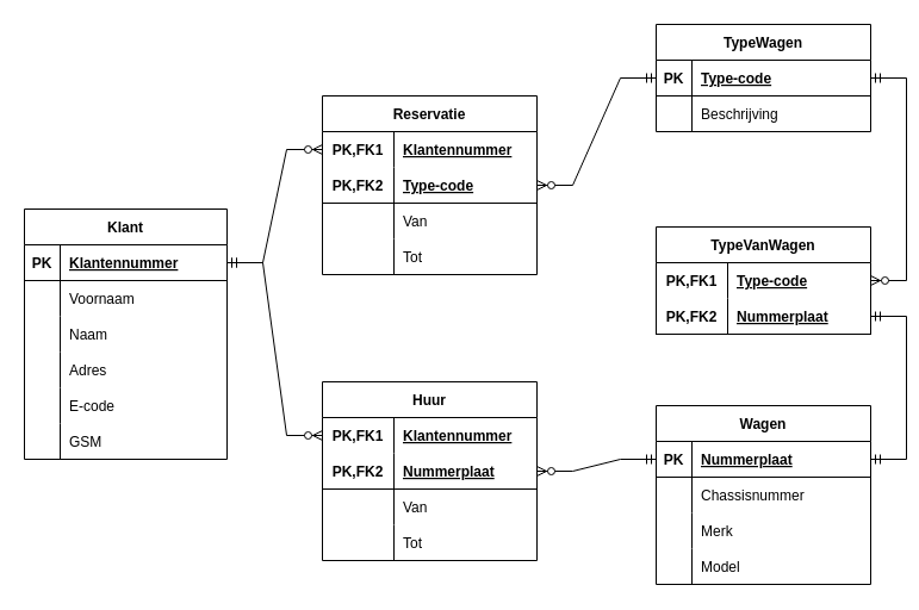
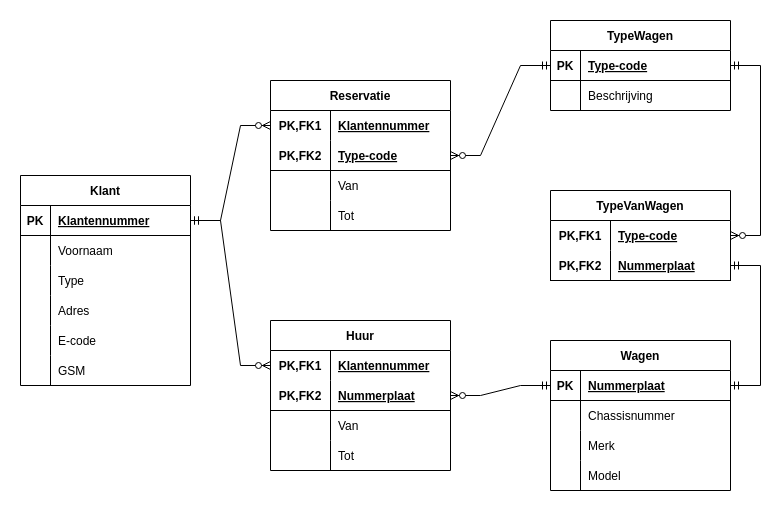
  <mxCell id="0" />
  <mxCell id="1" parent="0" />
  <mxCell id="2" value="" style="shape=tableRow;horizontal=0;startSize=0;swimlaneHead=0;swimlaneBody=0;fillColor=none;collapsible=0;dropTarget=0;points=[[0,0.5],[1,0.5]];portConstraint=eastwest;top=0;left=0;right=0;bottom=0;" parent="1" vertex="1"><mxGeometry x="90" y="140" width="180" height="30" as="geometry" /></mxCell>
  <mxCell id="3" value="" style="shape=partialRectangle;connectable=0;fillColor=none;top=0;left=0;bottom=0;right=0;editable=1;overflow=hidden;" parent="2" vertex="1"><mxGeometry width="30" height="30" as="geometry"><mxRectangle width="30" height="30" as="alternateBounds" /></mxGeometry></mxCell>
  <mxCell id="4" value="" style="shape=tableRow;horizontal=0;startSize=0;swimlaneHead=0;swimlaneBody=0;fillColor=none;collapsible=0;dropTarget=0;points=[[0,0.5],[1,0.5]];portConstraint=eastwest;top=0;left=0;right=0;bottom=0;" parent="1" vertex="1"><mxGeometry x="90" y="170" width="180" height="30" as="geometry" /></mxCell>
  <mxCell id="5" value="" style="shape=partialRectangle;connectable=0;fillColor=none;top=0;left=0;bottom=0;right=0;editable=1;overflow=hidden;" parent="4" vertex="1"><mxGeometry x="30" y="10" width="100" height="20" as="geometry"><mxRectangle width="30" height="30" as="alternateBounds" /></mxGeometry></mxCell>
  <mxCell id="6" value="" style="group" parent="1" vertex="1" connectable="0"><mxGeometry x="550" y="20" width="180" height="90" as="geometry" /></mxCell>
  <mxCell id="7" value="TypeWagen" style="shape=table;startSize=30;container=1;collapsible=1;childLayout=tableLayout;fixedRows=1;rowLines=0;fontStyle=1;align=center;resizeLast=1;" parent="6" vertex="1"><mxGeometry width="180" height="90" as="geometry" /></mxCell>
  <mxCell id="8" value="" style="shape=tableRow;horizontal=0;startSize=0;swimlaneHead=0;swimlaneBody=0;fillColor=none;collapsible=0;dropTarget=0;points=[[0,0.5],[1,0.5]];portConstraint=eastwest;top=0;left=0;right=0;bottom=1;" parent="7" vertex="1"><mxGeometry y="30" width="180" height="30" as="geometry" /></mxCell>
  <mxCell id="9" value="PK" style="shape=partialRectangle;connectable=0;fillColor=none;top=0;left=0;bottom=0;right=0;fontStyle=1;overflow=hidden;" parent="8" vertex="1"><mxGeometry width="30" height="30" as="geometry"><mxRectangle width="30" height="30" as="alternateBounds" /></mxGeometry></mxCell>
  <mxCell id="10" value="Type-code" style="shape=partialRectangle;connectable=0;fillColor=none;top=0;left=0;bottom=0;right=0;align=left;spacingLeft=6;fontStyle=5;overflow=hidden;" parent="8" vertex="1"><mxGeometry x="30" width="150" height="30" as="geometry"><mxRectangle width="150" height="30" as="alternateBounds" /></mxGeometry></mxCell>
  <mxCell id="11" value="" style="shape=tableRow;horizontal=0;startSize=0;swimlaneHead=0;swimlaneBody=0;fillColor=none;collapsible=0;dropTarget=0;points=[[0,0.5],[1,0.5]];portConstraint=eastwest;top=0;left=0;right=0;bottom=0;" parent="7" vertex="1"><mxGeometry y="60" width="180" height="30" as="geometry" /></mxCell>
  <mxCell id="12" value="" style="shape=partialRectangle;connectable=0;fillColor=none;top=0;left=0;bottom=0;right=0;editable=1;overflow=hidden;" parent="11" vertex="1"><mxGeometry width="30" height="30" as="geometry"><mxRectangle width="30" height="30" as="alternateBounds" /></mxGeometry></mxCell>
  <mxCell id="13" value="Beschrijving" style="shape=partialRectangle;connectable=0;fillColor=none;top=0;left=0;bottom=0;right=0;align=left;spacingLeft=6;overflow=hidden;" parent="11" vertex="1"><mxGeometry x="30" width="150" height="30" as="geometry"><mxRectangle width="150" height="30" as="alternateBounds" /></mxGeometry></mxCell>
  <mxCell id="14" value="" style="shape=table;startSize=0;container=1;collapsible=1;childLayout=tableLayout;fixedRows=1;rowLines=0;fontStyle=0;align=center;resizeLast=1;strokeColor=none;fillColor=none;collapsible=0;" parent="6" vertex="1"><mxGeometry y="54" width="180" height="30" as="geometry" /></mxCell>
  <mxCell id="15" value="" style="shape=tableRow;horizontal=0;startSize=0;swimlaneHead=0;swimlaneBody=0;fillColor=none;collapsible=0;dropTarget=0;points=[[0,0.5],[1,0.5]];portConstraint=eastwest;top=0;left=0;right=0;bottom=0;" parent="14" vertex="1"><mxGeometry width="180" height="30" as="geometry" /></mxCell>
  <mxCell id="16" value="" style="shape=partialRectangle;connectable=0;fillColor=none;top=0;left=0;bottom=0;right=0;editable=1;overflow=hidden;" parent="15" vertex="1"><mxGeometry width="30" height="30" as="geometry"><mxRectangle width="30" height="30" as="alternateBounds" /></mxGeometry></mxCell>
  <mxCell id="17" value="" style="shape=partialRectangle;connectable=0;fillColor=none;top=0;left=0;bottom=0;right=0;align=left;spacingLeft=6;overflow=hidden;" parent="15" vertex="1"><mxGeometry x="30" width="150" height="30" as="geometry"><mxRectangle width="150" height="30" as="alternateBounds" /></mxGeometry></mxCell>
  <mxCell id="18" value="" style="group" parent="1" vertex="1" connectable="0"><mxGeometry x="550" y="340" width="180" height="150" as="geometry" /></mxCell>
  <mxCell id="19" value="Wagen" style="shape=table;startSize=30;container=1;collapsible=1;childLayout=tableLayout;fixedRows=1;rowLines=0;fontStyle=1;align=center;resizeLast=1;" parent="18" vertex="1"><mxGeometry width="180" height="150" as="geometry" /></mxCell>
  <mxCell id="20" value="" style="shape=tableRow;horizontal=0;startSize=0;swimlaneHead=0;swimlaneBody=0;fillColor=none;collapsible=0;dropTarget=0;points=[[0,0.5],[1,0.5]];portConstraint=eastwest;top=0;left=0;right=0;bottom=1;" parent="19" vertex="1"><mxGeometry y="30" width="180" height="30" as="geometry" /></mxCell>
  <mxCell id="21" value="PK" style="shape=partialRectangle;connectable=0;fillColor=none;top=0;left=0;bottom=0;right=0;fontStyle=1;overflow=hidden;" parent="20" vertex="1"><mxGeometry width="30" height="30" as="geometry"><mxRectangle width="30" height="30" as="alternateBounds" /></mxGeometry></mxCell>
  <mxCell id="22" value="Nummerplaat" style="shape=partialRectangle;connectable=0;fillColor=none;top=0;left=0;bottom=0;right=0;align=left;spacingLeft=6;fontStyle=5;overflow=hidden;" parent="20" vertex="1"><mxGeometry x="30" width="150" height="30" as="geometry"><mxRectangle width="150" height="30" as="alternateBounds" /></mxGeometry></mxCell>
  <mxCell id="23" value="" style="shape=tableRow;horizontal=0;startSize=0;swimlaneHead=0;swimlaneBody=0;fillColor=none;collapsible=0;dropTarget=0;points=[[0,0.5],[1,0.5]];portConstraint=eastwest;top=0;left=0;right=0;bottom=0;" parent="19" vertex="1"><mxGeometry y="60" width="180" height="30" as="geometry" /></mxCell>
  <mxCell id="24" value="" style="shape=partialRectangle;connectable=0;fillColor=none;top=0;left=0;bottom=0;right=0;editable=1;overflow=hidden;" parent="23" vertex="1"><mxGeometry width="30" height="30" as="geometry"><mxRectangle width="30" height="30" as="alternateBounds" /></mxGeometry></mxCell>
  <mxCell id="25" value="Chassisnummer" style="shape=partialRectangle;connectable=0;fillColor=none;top=0;left=0;bottom=0;right=0;align=left;spacingLeft=6;overflow=hidden;" parent="23" vertex="1"><mxGeometry x="30" width="150" height="30" as="geometry"><mxRectangle width="150" height="30" as="alternateBounds" /></mxGeometry></mxCell>
  <mxCell id="26" value="" style="shape=tableRow;horizontal=0;startSize=0;swimlaneHead=0;swimlaneBody=0;fillColor=none;collapsible=0;dropTarget=0;points=[[0,0.5],[1,0.5]];portConstraint=eastwest;top=0;left=0;right=0;bottom=0;" parent="19" vertex="1"><mxGeometry y="90" width="180" height="30" as="geometry" /></mxCell>
  <mxCell id="27" value="" style="shape=partialRectangle;connectable=0;fillColor=none;top=0;left=0;bottom=0;right=0;editable=1;overflow=hidden;" parent="26" vertex="1"><mxGeometry width="30" height="30" as="geometry"><mxRectangle width="30" height="30" as="alternateBounds" /></mxGeometry></mxCell>
  <mxCell id="28" value="Merk" style="shape=partialRectangle;connectable=0;fillColor=none;top=0;left=0;bottom=0;right=0;align=left;spacingLeft=6;overflow=hidden;" parent="26" vertex="1"><mxGeometry x="30" width="150" height="30" as="geometry"><mxRectangle width="150" height="30" as="alternateBounds" /></mxGeometry></mxCell>
  <mxCell id="29" value="" style="shape=tableRow;horizontal=0;startSize=0;swimlaneHead=0;swimlaneBody=0;fillColor=none;collapsible=0;dropTarget=0;points=[[0,0.5],[1,0.5]];portConstraint=eastwest;top=0;left=0;right=0;bottom=0;" parent="19" vertex="1"><mxGeometry y="120" width="180" height="30" as="geometry" /></mxCell>
  <mxCell id="30" value="" style="shape=partialRectangle;connectable=0;fillColor=none;top=0;left=0;bottom=0;right=0;editable=1;overflow=hidden;" parent="29" vertex="1"><mxGeometry width="30" height="30" as="geometry"><mxRectangle width="30" height="30" as="alternateBounds" /></mxGeometry></mxCell>
  <mxCell id="31" value="Model" style="shape=partialRectangle;connectable=0;fillColor=none;top=0;left=0;bottom=0;right=0;align=left;spacingLeft=6;overflow=hidden;" parent="29" vertex="1"><mxGeometry x="30" width="150" height="30" as="geometry"><mxRectangle width="150" height="30" as="alternateBounds" /></mxGeometry></mxCell>
  <mxCell id="32" value="" style="group" parent="1" vertex="1" connectable="0"><mxGeometry x="20" y="175" width="170" height="250" as="geometry" /></mxCell>
  <mxCell id="33" value="Klant" style="shape=table;startSize=30;container=1;collapsible=1;childLayout=tableLayout;fixedRows=1;rowLines=0;fontStyle=1;align=center;resizeLast=1;" parent="32" vertex="1"><mxGeometry width="170" height="210" as="geometry" /></mxCell>
  <mxCell id="34" value="" style="shape=tableRow;horizontal=0;startSize=0;swimlaneHead=0;swimlaneBody=0;fillColor=none;collapsible=0;dropTarget=0;points=[[0,0.5],[1,0.5]];portConstraint=eastwest;top=0;left=0;right=0;bottom=1;" parent="33" vertex="1"><mxGeometry y="30" width="170" height="30" as="geometry" /></mxCell>
  <mxCell id="35" value="PK" style="shape=partialRectangle;connectable=0;fillColor=none;top=0;left=0;bottom=0;right=0;fontStyle=1;overflow=hidden;" parent="34" vertex="1"><mxGeometry width="30" height="30" as="geometry"><mxRectangle width="30" height="30" as="alternateBounds" /></mxGeometry></mxCell>
  <mxCell id="36" value="Klantennummer" style="shape=partialRectangle;connectable=0;fillColor=none;top=0;left=0;bottom=0;right=0;align=left;spacingLeft=6;fontStyle=5;overflow=hidden;" parent="34" vertex="1"><mxGeometry x="30" width="140" height="30" as="geometry"><mxRectangle width="140" height="30" as="alternateBounds" /></mxGeometry></mxCell>
  <mxCell id="37" value="" style="shape=tableRow;horizontal=0;startSize=0;swimlaneHead=0;swimlaneBody=0;fillColor=none;collapsible=0;dropTarget=0;points=[[0,0.5],[1,0.5]];portConstraint=eastwest;top=0;left=0;right=0;bottom=0;" parent="33" vertex="1"><mxGeometry y="60" width="170" height="30" as="geometry" /></mxCell>
  <mxCell id="38" value="" style="shape=partialRectangle;connectable=0;fillColor=none;top=0;left=0;bottom=0;right=0;editable=1;overflow=hidden;" parent="37" vertex="1"><mxGeometry width="30" height="30" as="geometry"><mxRectangle width="30" height="30" as="alternateBounds" /></mxGeometry></mxCell>
  <mxCell id="39" value="Voornaam" style="shape=partialRectangle;connectable=0;fillColor=none;top=0;left=0;bottom=0;right=0;align=left;spacingLeft=6;overflow=hidden;" parent="37" vertex="1"><mxGeometry x="30" width="140" height="30" as="geometry"><mxRectangle width="140" height="30" as="alternateBounds" /></mxGeometry></mxCell>
  <mxCell id="40" value="" style="shape=tableRow;horizontal=0;startSize=0;swimlaneHead=0;swimlaneBody=0;fillColor=none;collapsible=0;dropTarget=0;points=[[0,0.5],[1,0.5]];portConstraint=eastwest;top=0;left=0;right=0;bottom=0;" parent="33" vertex="1"><mxGeometry y="90" width="170" height="30" as="geometry" /></mxCell>
  <mxCell id="41" value="" style="shape=partialRectangle;connectable=0;fillColor=none;top=0;left=0;bottom=0;right=0;editable=1;overflow=hidden;" parent="40" vertex="1"><mxGeometry width="30" height="30" as="geometry"><mxRectangle width="30" height="30" as="alternateBounds" /></mxGeometry></mxCell>
- <mxCell id="42" value="Naam" style="shape=partialRectangle;connectable=0;fillColor=none;top=0;left=0;bottom=0;right=0;align=left;spacingLeft=6;overflow=hidden;" parent="40" vertex="1"><mxGeometry x="30" width="140" height="30" as="geometry"><mxRectangle width="140" height="30" as="alternateBounds" /></mxGeometry></mxCell>
+ <mxCell id="42" value="Type" style="shape=partialRectangle;connectable=0;fillColor=none;top=0;left=0;bottom=0;right=0;align=left;spacingLeft=6;overflow=hidden;" parent="40" vertex="1"><mxGeometry x="30" width="140" height="30" as="geometry"><mxRectangle width="140" height="30" as="alternateBounds" /></mxGeometry></mxCell>
  <mxCell id="43" value="" style="shape=tableRow;horizontal=0;startSize=0;swimlaneHead=0;swimlaneBody=0;fillColor=none;collapsible=0;dropTarget=0;points=[[0,0.5],[1,0.5]];portConstraint=eastwest;top=0;left=0;right=0;bottom=0;" parent="33" vertex="1"><mxGeometry y="120" width="170" height="30" as="geometry" /></mxCell>
  <mxCell id="44" value="" style="shape=partialRectangle;connectable=0;fillColor=none;top=0;left=0;bottom=0;right=0;editable=1;overflow=hidden;" parent="43" vertex="1"><mxGeometry width="30" height="30" as="geometry"><mxRectangle width="30" height="30" as="alternateBounds" /></mxGeometry></mxCell>
  <mxCell id="45" value="Adres" style="shape=partialRectangle;connectable=0;fillColor=none;top=0;left=0;bottom=0;right=0;align=left;spacingLeft=6;overflow=hidden;" parent="43" vertex="1"><mxGeometry x="30" width="140" height="30" as="geometry"><mxRectangle width="140" height="30" as="alternateBounds" /></mxGeometry></mxCell>
  <mxCell id="46" value="" style="shape=tableRow;horizontal=0;startSize=0;swimlaneHead=0;swimlaneBody=0;fillColor=none;collapsible=0;dropTarget=0;points=[[0,0.5],[1,0.5]];portConstraint=eastwest;top=0;left=0;right=0;bottom=0;" parent="33" vertex="1"><mxGeometry y="150" width="170" height="30" as="geometry" /></mxCell>
  <mxCell id="47" value="" style="shape=partialRectangle;connectable=0;fillColor=none;top=0;left=0;bottom=0;right=0;editable=1;overflow=hidden;" parent="46" vertex="1"><mxGeometry width="30" height="30" as="geometry"><mxRectangle width="30" height="30" as="alternateBounds" /></mxGeometry></mxCell>
  <mxCell id="48" value="E-code" style="shape=partialRectangle;connectable=0;fillColor=none;top=0;left=0;bottom=0;right=0;align=left;spacingLeft=6;overflow=hidden;" parent="46" vertex="1"><mxGeometry x="30" width="140" height="30" as="geometry"><mxRectangle width="140" height="30" as="alternateBounds" /></mxGeometry></mxCell>
  <mxCell id="49" value="" style="shape=tableRow;horizontal=0;startSize=0;swimlaneHead=0;swimlaneBody=0;fillColor=none;collapsible=0;dropTarget=0;points=[[0,0.5],[1,0.5]];portConstraint=eastwest;top=0;left=0;right=0;bottom=0;" parent="33" vertex="1"><mxGeometry y="180" width="170" height="30" as="geometry" /></mxCell>
  <mxCell id="50" value="" style="shape=partialRectangle;connectable=0;fillColor=none;top=0;left=0;bottom=0;right=0;editable=1;overflow=hidden;" parent="49" vertex="1"><mxGeometry width="30" height="30" as="geometry"><mxRectangle width="30" height="30" as="alternateBounds" /></mxGeometry></mxCell>
  <mxCell id="51" value="GSM" style="shape=partialRectangle;connectable=0;fillColor=none;top=0;left=0;bottom=0;right=0;align=left;spacingLeft=6;overflow=hidden;" parent="49" vertex="1"><mxGeometry x="30" width="140" height="30" as="geometry"><mxRectangle width="140" height="30" as="alternateBounds" /></mxGeometry></mxCell>
  <mxCell id="52" value="Reservatie" style="shape=table;startSize=30;container=1;collapsible=1;childLayout=tableLayout;fixedRows=1;rowLines=0;fontStyle=1;align=center;resizeLast=1;" parent="1" vertex="1"><mxGeometry x="270" y="80" width="180" height="150" as="geometry" /></mxCell>
  <mxCell id="53" value="" style="shape=tableRow;horizontal=0;startSize=0;swimlaneHead=0;swimlaneBody=0;fillColor=none;collapsible=0;dropTarget=0;points=[[0,0.5],[1,0.5]];portConstraint=eastwest;top=0;left=0;right=0;bottom=0;" parent="52" vertex="1"><mxGeometry y="30" width="180" height="30" as="geometry" /></mxCell>
  <mxCell id="54" value="PK,FK1" style="shape=partialRectangle;connectable=0;fillColor=none;top=0;left=0;bottom=0;right=0;fontStyle=1;overflow=hidden;" parent="53" vertex="1"><mxGeometry width="60" height="30" as="geometry"><mxRectangle width="60" height="30" as="alternateBounds" /></mxGeometry></mxCell>
  <mxCell id="55" value="Klantennummer" style="shape=partialRectangle;connectable=0;fillColor=none;top=0;left=0;bottom=0;right=0;align=left;spacingLeft=6;fontStyle=5;overflow=hidden;" parent="53" vertex="1"><mxGeometry x="60" width="120" height="30" as="geometry"><mxRectangle width="120" height="30" as="alternateBounds" /></mxGeometry></mxCell>
  <mxCell id="56" value="" style="shape=tableRow;horizontal=0;startSize=0;swimlaneHead=0;swimlaneBody=0;fillColor=none;collapsible=0;dropTarget=0;points=[[0,0.5],[1,0.5]];portConstraint=eastwest;top=0;left=0;right=0;bottom=1;" parent="52" vertex="1"><mxGeometry y="60" width="180" height="30" as="geometry" /></mxCell>
  <mxCell id="57" value="PK,FK2" style="shape=partialRectangle;connectable=0;fillColor=none;top=0;left=0;bottom=0;right=0;fontStyle=1;overflow=hidden;" parent="56" vertex="1"><mxGeometry width="60" height="30" as="geometry"><mxRectangle width="60" height="30" as="alternateBounds" /></mxGeometry></mxCell>
  <mxCell id="58" value="Type-code" style="shape=partialRectangle;connectable=0;fillColor=none;top=0;left=0;bottom=0;right=0;align=left;spacingLeft=6;fontStyle=5;overflow=hidden;" parent="56" vertex="1"><mxGeometry x="60" width="120" height="30" as="geometry"><mxRectangle width="120" height="30" as="alternateBounds" /></mxGeometry></mxCell>
  <mxCell id="59" value="" style="shape=tableRow;horizontal=0;startSize=0;swimlaneHead=0;swimlaneBody=0;fillColor=none;collapsible=0;dropTarget=0;points=[[0,0.5],[1,0.5]];portConstraint=eastwest;top=0;left=0;right=0;bottom=0;" parent="52" vertex="1"><mxGeometry y="90" width="180" height="30" as="geometry" /></mxCell>
  <mxCell id="60" value="" style="shape=partialRectangle;connectable=0;fillColor=none;top=0;left=0;bottom=0;right=0;editable=1;overflow=hidden;" parent="59" vertex="1"><mxGeometry width="60" height="30" as="geometry"><mxRectangle width="60" height="30" as="alternateBounds" /></mxGeometry></mxCell>
  <mxCell id="61" value="Van" style="shape=partialRectangle;connectable=0;fillColor=none;top=0;left=0;bottom=0;right=0;align=left;spacingLeft=6;overflow=hidden;" parent="59" vertex="1"><mxGeometry x="60" width="120" height="30" as="geometry"><mxRectangle width="120" height="30" as="alternateBounds" /></mxGeometry></mxCell>
  <mxCell id="62" value="" style="shape=tableRow;horizontal=0;startSize=0;swimlaneHead=0;swimlaneBody=0;fillColor=none;collapsible=0;dropTarget=0;points=[[0,0.5],[1,0.5]];portConstraint=eastwest;top=0;left=0;right=0;bottom=0;" parent="52" vertex="1"><mxGeometry y="120" width="180" height="30" as="geometry" /></mxCell>
  <mxCell id="63" value="" style="shape=partialRectangle;connectable=0;fillColor=none;top=0;left=0;bottom=0;right=0;editable=1;overflow=hidden;" parent="62" vertex="1"><mxGeometry width="60" height="30" as="geometry"><mxRectangle width="60" height="30" as="alternateBounds" /></mxGeometry></mxCell>
  <mxCell id="64" value="Tot" style="shape=partialRectangle;connectable=0;fillColor=none;top=0;left=0;bottom=0;right=0;align=left;spacingLeft=6;overflow=hidden;" parent="62" vertex="1"><mxGeometry x="60" width="120" height="30" as="geometry"><mxRectangle width="120" height="30" as="alternateBounds" /></mxGeometry></mxCell>
  <mxCell id="65" value="Huur" style="shape=table;startSize=30;container=1;collapsible=1;childLayout=tableLayout;fixedRows=1;rowLines=0;fontStyle=1;align=center;resizeLast=1;" parent="1" vertex="1"><mxGeometry x="270" y="320" width="180" height="150" as="geometry" /></mxCell>
  <mxCell id="66" value="" style="shape=tableRow;horizontal=0;startSize=0;swimlaneHead=0;swimlaneBody=0;fillColor=none;collapsible=0;dropTarget=0;points=[[0,0.5],[1,0.5]];portConstraint=eastwest;top=0;left=0;right=0;bottom=0;" parent="65" vertex="1"><mxGeometry y="30" width="180" height="30" as="geometry" /></mxCell>
  <mxCell id="67" value="PK,FK1" style="shape=partialRectangle;connectable=0;fillColor=none;top=0;left=0;bottom=0;right=0;fontStyle=1;overflow=hidden;" parent="66" vertex="1"><mxGeometry width="60" height="30" as="geometry"><mxRectangle width="60" height="30" as="alternateBounds" /></mxGeometry></mxCell>
  <mxCell id="68" value="Klantennummer" style="shape=partialRectangle;connectable=0;fillColor=none;top=0;left=0;bottom=0;right=0;align=left;spacingLeft=6;fontStyle=5;overflow=hidden;" parent="66" vertex="1"><mxGeometry x="60" width="120" height="30" as="geometry"><mxRectangle width="120" height="30" as="alternateBounds" /></mxGeometry></mxCell>
  <mxCell id="69" value="" style="shape=tableRow;horizontal=0;startSize=0;swimlaneHead=0;swimlaneBody=0;fillColor=none;collapsible=0;dropTarget=0;points=[[0,0.5],[1,0.5]];portConstraint=eastwest;top=0;left=0;right=0;bottom=1;" parent="65" vertex="1"><mxGeometry y="60" width="180" height="30" as="geometry" /></mxCell>
  <mxCell id="70" value="PK,FK2" style="shape=partialRectangle;connectable=0;fillColor=none;top=0;left=0;bottom=0;right=0;fontStyle=1;overflow=hidden;" parent="69" vertex="1"><mxGeometry width="60" height="30" as="geometry"><mxRectangle width="60" height="30" as="alternateBounds" /></mxGeometry></mxCell>
  <mxCell id="71" value="Nummerplaat" style="shape=partialRectangle;connectable=0;fillColor=none;top=0;left=0;bottom=0;right=0;align=left;spacingLeft=6;fontStyle=5;overflow=hidden;" parent="69" vertex="1"><mxGeometry x="60" width="120" height="30" as="geometry"><mxRectangle width="120" height="30" as="alternateBounds" /></mxGeometry></mxCell>
  <mxCell id="72" value="" style="shape=tableRow;horizontal=0;startSize=0;swimlaneHead=0;swimlaneBody=0;fillColor=none;collapsible=0;dropTarget=0;points=[[0,0.5],[1,0.5]];portConstraint=eastwest;top=0;left=0;right=0;bottom=0;" parent="65" vertex="1"><mxGeometry y="90" width="180" height="30" as="geometry" /></mxCell>
  <mxCell id="73" value="" style="shape=partialRectangle;connectable=0;fillColor=none;top=0;left=0;bottom=0;right=0;editable=1;overflow=hidden;" parent="72" vertex="1"><mxGeometry width="60" height="30" as="geometry"><mxRectangle width="60" height="30" as="alternateBounds" /></mxGeometry></mxCell>
  <mxCell id="74" value="Van" style="shape=partialRectangle;connectable=0;fillColor=none;top=0;left=0;bottom=0;right=0;align=left;spacingLeft=6;overflow=hidden;" parent="72" vertex="1"><mxGeometry x="60" width="120" height="30" as="geometry"><mxRectangle width="120" height="30" as="alternateBounds" /></mxGeometry></mxCell>
  <mxCell id="75" value="" style="shape=tableRow;horizontal=0;startSize=0;swimlaneHead=0;swimlaneBody=0;fillColor=none;collapsible=0;dropTarget=0;points=[[0,0.5],[1,0.5]];portConstraint=eastwest;top=0;left=0;right=0;bottom=0;" parent="65" vertex="1"><mxGeometry y="120" width="180" height="30" as="geometry" /></mxCell>
  <mxCell id="76" value="" style="shape=partialRectangle;connectable=0;fillColor=none;top=0;left=0;bottom=0;right=0;editable=1;overflow=hidden;" parent="75" vertex="1"><mxGeometry width="60" height="30" as="geometry"><mxRectangle width="60" height="30" as="alternateBounds" /></mxGeometry></mxCell>
  <mxCell id="77" value="Tot" style="shape=partialRectangle;connectable=0;fillColor=none;top=0;left=0;bottom=0;right=0;align=left;spacingLeft=6;overflow=hidden;" parent="75" vertex="1"><mxGeometry x="60" width="120" height="30" as="geometry"><mxRectangle width="120" height="30" as="alternateBounds" /></mxGeometry></mxCell>
  <mxCell id="78" value="TypeVanWagen" style="shape=table;startSize=30;container=1;collapsible=1;childLayout=tableLayout;fixedRows=1;rowLines=0;fontStyle=1;align=center;resizeLast=1;" parent="1" vertex="1"><mxGeometry x="550" y="190" width="180" height="90" as="geometry" /></mxCell>
  <mxCell id="79" value="" style="shape=tableRow;horizontal=0;startSize=0;swimlaneHead=0;swimlaneBody=0;fillColor=none;collapsible=0;dropTarget=0;points=[[0,0.5],[1,0.5]];portConstraint=eastwest;top=0;left=0;right=0;bottom=0;" parent="78" vertex="1"><mxGeometry y="30" width="180" height="30" as="geometry" /></mxCell>
  <mxCell id="80" value="PK,FK1" style="shape=partialRectangle;connectable=0;fillColor=none;top=0;left=0;bottom=0;right=0;fontStyle=1;overflow=hidden;" parent="79" vertex="1"><mxGeometry width="60" height="30" as="geometry"><mxRectangle width="60" height="30" as="alternateBounds" /></mxGeometry></mxCell>
  <mxCell id="81" value="Type-code" style="shape=partialRectangle;connectable=0;fillColor=none;top=0;left=0;bottom=0;right=0;align=left;spacingLeft=6;fontStyle=5;overflow=hidden;" parent="79" vertex="1"><mxGeometry x="60" width="120" height="30" as="geometry"><mxRectangle width="120" height="30" as="alternateBounds" /></mxGeometry></mxCell>
  <mxCell id="82" value="" style="shape=tableRow;horizontal=0;startSize=0;swimlaneHead=0;swimlaneBody=0;fillColor=none;collapsible=0;dropTarget=0;points=[[0,0.5],[1,0.5]];portConstraint=eastwest;top=0;left=0;right=0;bottom=1;" parent="78" vertex="1"><mxGeometry y="60" width="180" height="30" as="geometry" /></mxCell>
  <mxCell id="83" value="PK,FK2" style="shape=partialRectangle;connectable=0;fillColor=none;top=0;left=0;bottom=0;right=0;fontStyle=1;overflow=hidden;" parent="82" vertex="1"><mxGeometry width="60" height="30" as="geometry"><mxRectangle width="60" height="30" as="alternateBounds" /></mxGeometry></mxCell>
  <mxCell id="84" value="Nummerplaat" style="shape=partialRectangle;connectable=0;fillColor=none;top=0;left=0;bottom=0;right=0;align=left;spacingLeft=6;fontStyle=5;overflow=hidden;" parent="82" vertex="1"><mxGeometry x="60" width="120" height="30" as="geometry"><mxRectangle width="120" height="30" as="alternateBounds" /></mxGeometry></mxCell>
  <mxCell id="85" value="" style="edgeStyle=entityRelationEdgeStyle;fontSize=12;html=1;endArrow=ERzeroToMany;startArrow=ERmandOne;rounded=0;entryX=0;entryY=0.5;entryDx=0;entryDy=0;" parent="1" source="34" target="53" edge="1"><mxGeometry width="100" height="100" relative="1" as="geometry"><mxPoint x="350" y="260" as="sourcePoint" /><mxPoint x="450" y="160" as="targetPoint" /></mxGeometry></mxCell>
  <mxCell id="86" value="" style="edgeStyle=entityRelationEdgeStyle;fontSize=12;html=1;endArrow=ERzeroToMany;startArrow=ERmandOne;rounded=0;entryX=0;entryY=0.5;entryDx=0;entryDy=0;" parent="1" source="34" target="66" edge="1"><mxGeometry width="100" height="100" relative="1" as="geometry"><mxPoint x="200" y="230" as="sourcePoint" /><mxPoint x="280" y="135" as="targetPoint" /></mxGeometry></mxCell>
  <mxCell id="87" value="" style="edgeStyle=entityRelationEdgeStyle;fontSize=12;html=1;endArrow=ERzeroToMany;startArrow=ERmandOne;rounded=0;exitX=0;exitY=0.5;exitDx=0;exitDy=0;entryX=1;entryY=0.5;entryDx=0;entryDy=0;" parent="1" source="8" target="56" edge="1"><mxGeometry width="100" height="100" relative="1" as="geometry"><mxPoint x="200" y="230" as="sourcePoint" /><mxPoint x="280" y="375" as="targetPoint" /></mxGeometry></mxCell>
  <mxCell id="88" value="" style="edgeStyle=entityRelationEdgeStyle;fontSize=12;html=1;endArrow=ERzeroToMany;startArrow=ERmandOne;rounded=0;exitX=0;exitY=0.5;exitDx=0;exitDy=0;entryX=1;entryY=0.5;entryDx=0;entryDy=0;" parent="1" source="20" target="69" edge="1"><mxGeometry width="100" height="100" relative="1" as="geometry"><mxPoint x="560" y="75" as="sourcePoint" /><mxPoint x="460" y="165" as="targetPoint" /></mxGeometry></mxCell>
  <mxCell id="89" value="" style="edgeStyle=entityRelationEdgeStyle;fontSize=12;html=1;endArrow=ERzeroToMany;startArrow=ERmandOne;rounded=0;entryX=1;entryY=0.5;entryDx=0;entryDy=0;" parent="1" source="8" target="79" edge="1"><mxGeometry width="100" height="100" relative="1" as="geometry"><mxPoint x="570" y="85" as="sourcePoint" /><mxPoint x="470" y="175" as="targetPoint" /></mxGeometry></mxCell>
  <mxCell id="90" value="" style="edgeStyle=entityRelationEdgeStyle;fontSize=12;html=1;endArrow=ERmandOne;startArrow=ERmandOne;rounded=0;" parent="1" source="20" target="82" edge="1"><mxGeometry width="100" height="100" relative="1" as="geometry"><mxPoint x="610" y="340" as="sourcePoint" /><mxPoint x="710" y="240" as="targetPoint" /></mxGeometry></mxCell>
